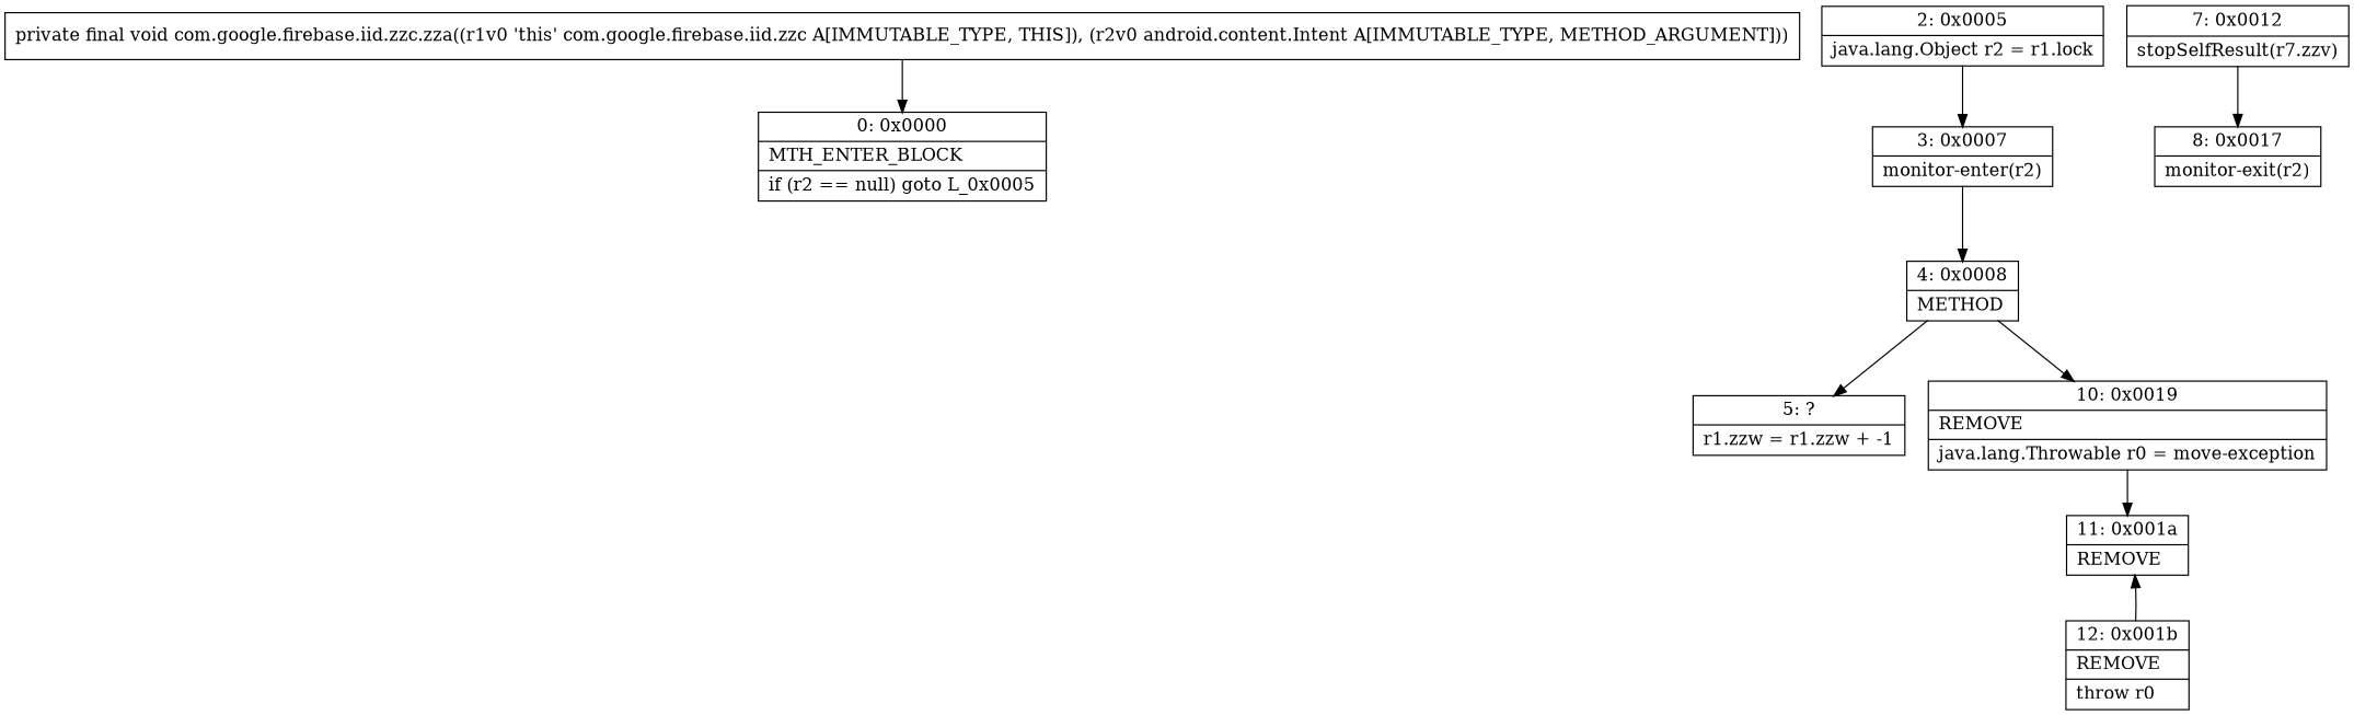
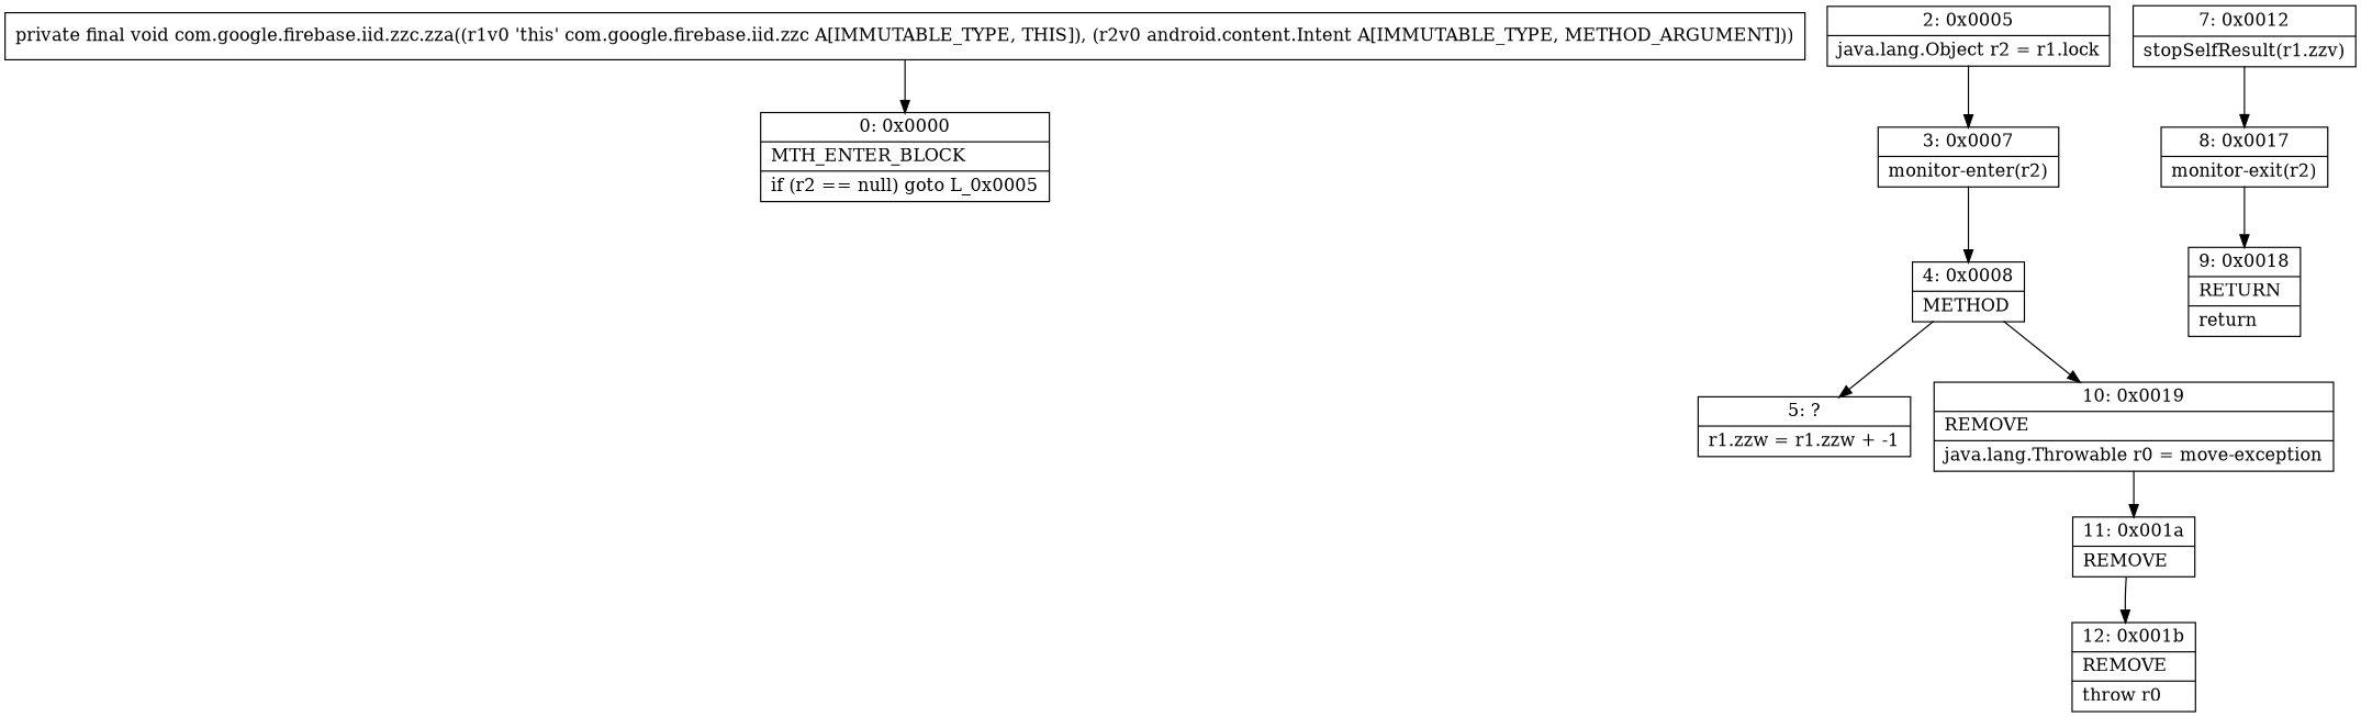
  digraph {
    node [shape=record]
    n1 [label="{0\:\ 0x0000|MTH_ENTER_BLOCK\l|if (r2 == null) goto L_0x0005\l}"]
    n2 [label="{2\:\ 0x0005|java.lang.Object r2 = r1.lock\l}"]
    n3 [label="{3\:\ 0x0007|monitor\-enter(r2)\l}"]
    n4 [label="{4\:\ 0x0008|METHOD\l}"]
    n5 [label="{5\:\ ?|r1.zzw = r1.zzw + \-1\l}"]
    n6 [label="{10\:\ 0x0019|REMOVE\l|java.lang.Throwable r0 = move\-exception\l}"]
    n7 [label="{11\:\ 0x001a|REMOVE\l}"]
-   n8 [label="{7\:\ 0x0012|stopSelfResult(r7.zzv)\l}"]
+   n8 [label="{7\:\ 0x0012|stopSelfResult(r1.zzv)\l}"]
    n9 [label="{8\:\ 0x0017|monitor\-exit(r2)\l}"]
+   n10 [label="{9\:\ 0x0018|RETURN\l|return\l}"]
    n11 [label="{12\:\ 0x001b|REMOVE\l|throw r0\l}"]
    n12 [label="{private final void com.google.firebase.iid.zzc.zza((r1v0 'this' com.google.firebase.iid.zzc A[IMMUTABLE_TYPE, THIS]), (r2v0 android.content.Intent A[IMMUTABLE_TYPE, METHOD_ARGUMENT])) }"]
    n2 -> n3
    n3 -> n4
    n4 -> n5
    n4 -> n6
    n6 -> n7
-   n11 -> n7
+   n7 -> n11
    n8 -> n9
+   n9 -> n10
    n12 -> n1
  }
